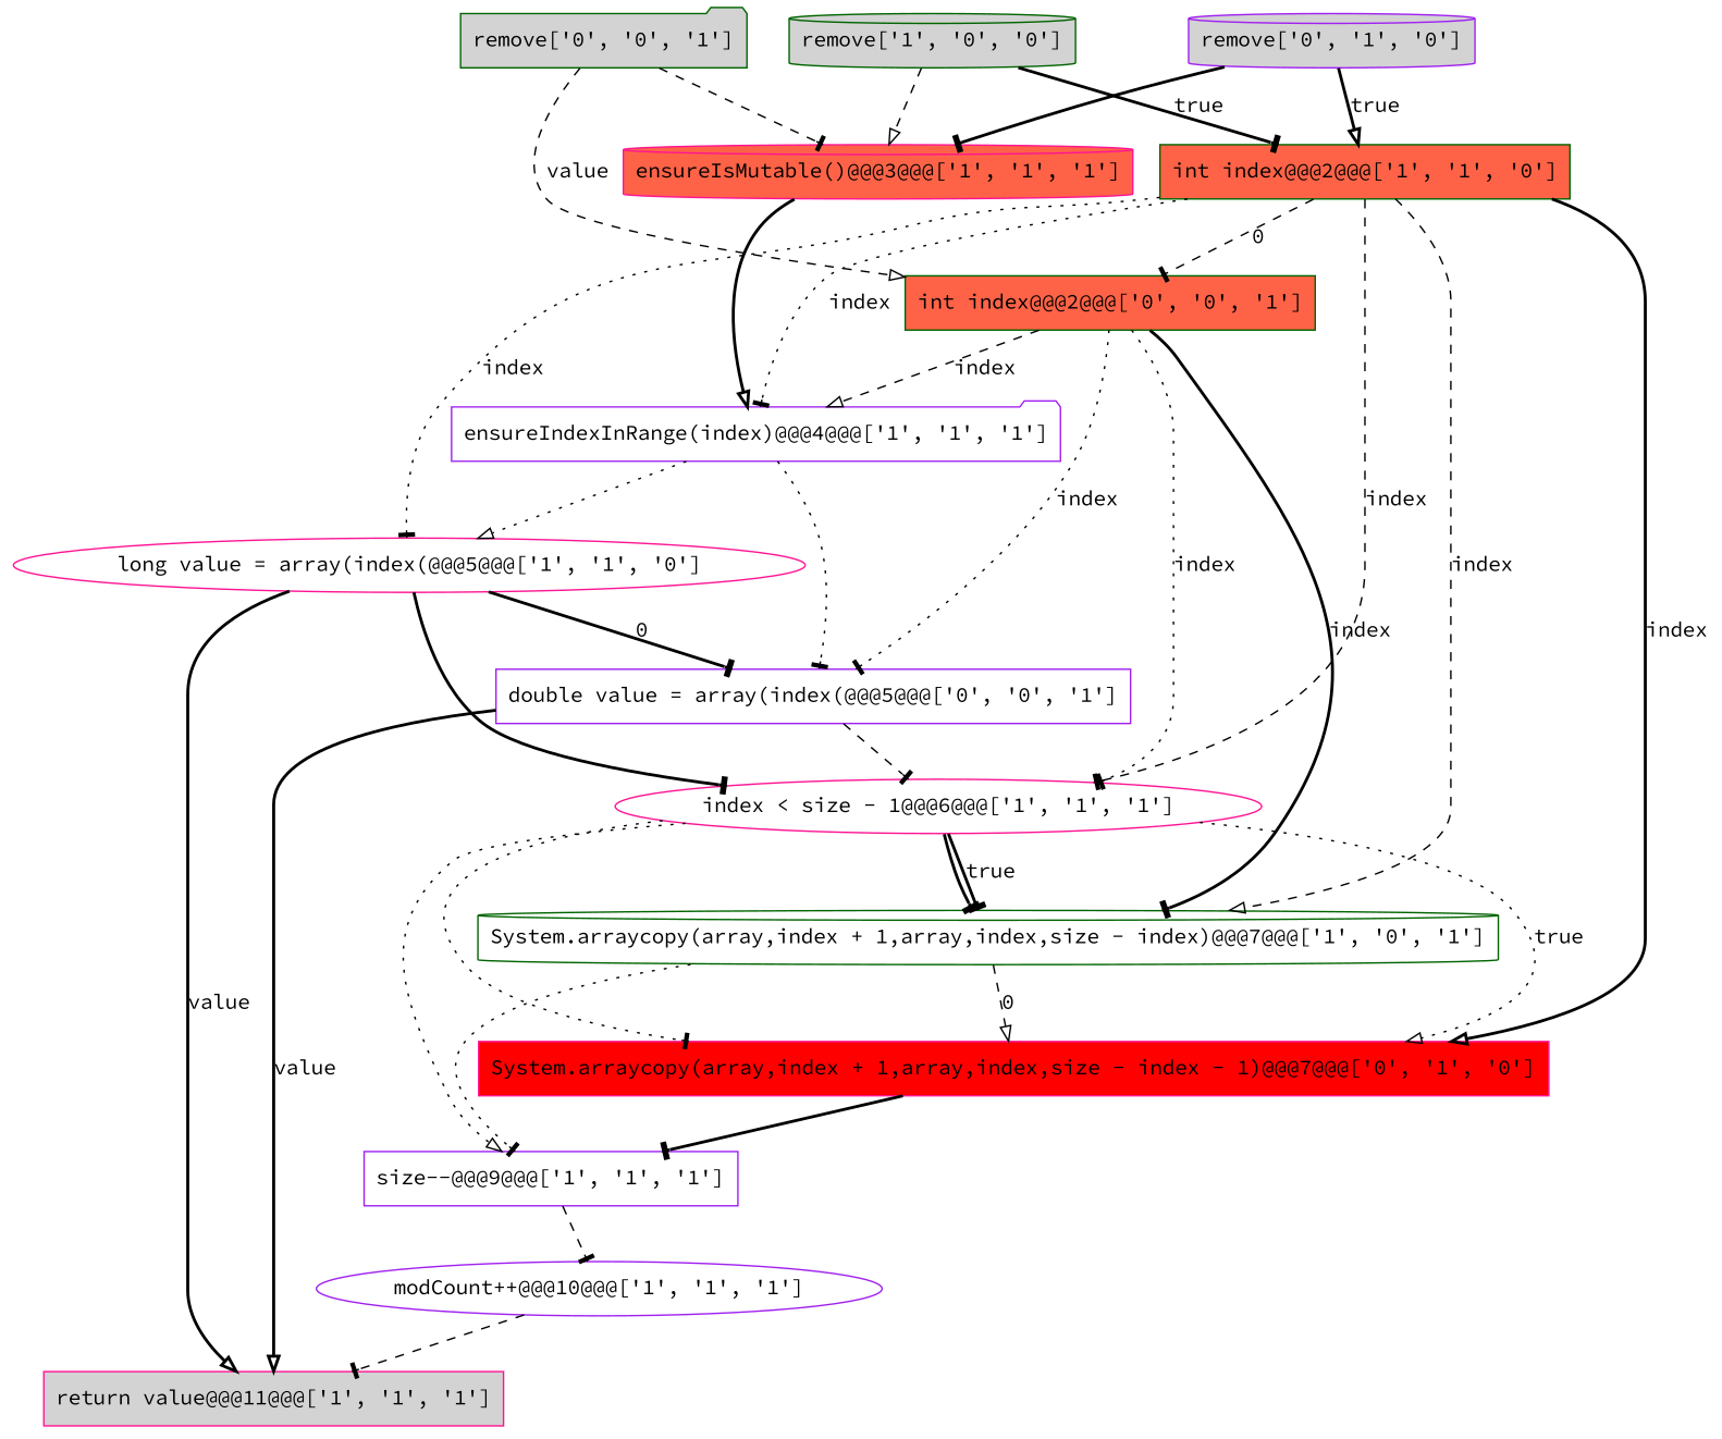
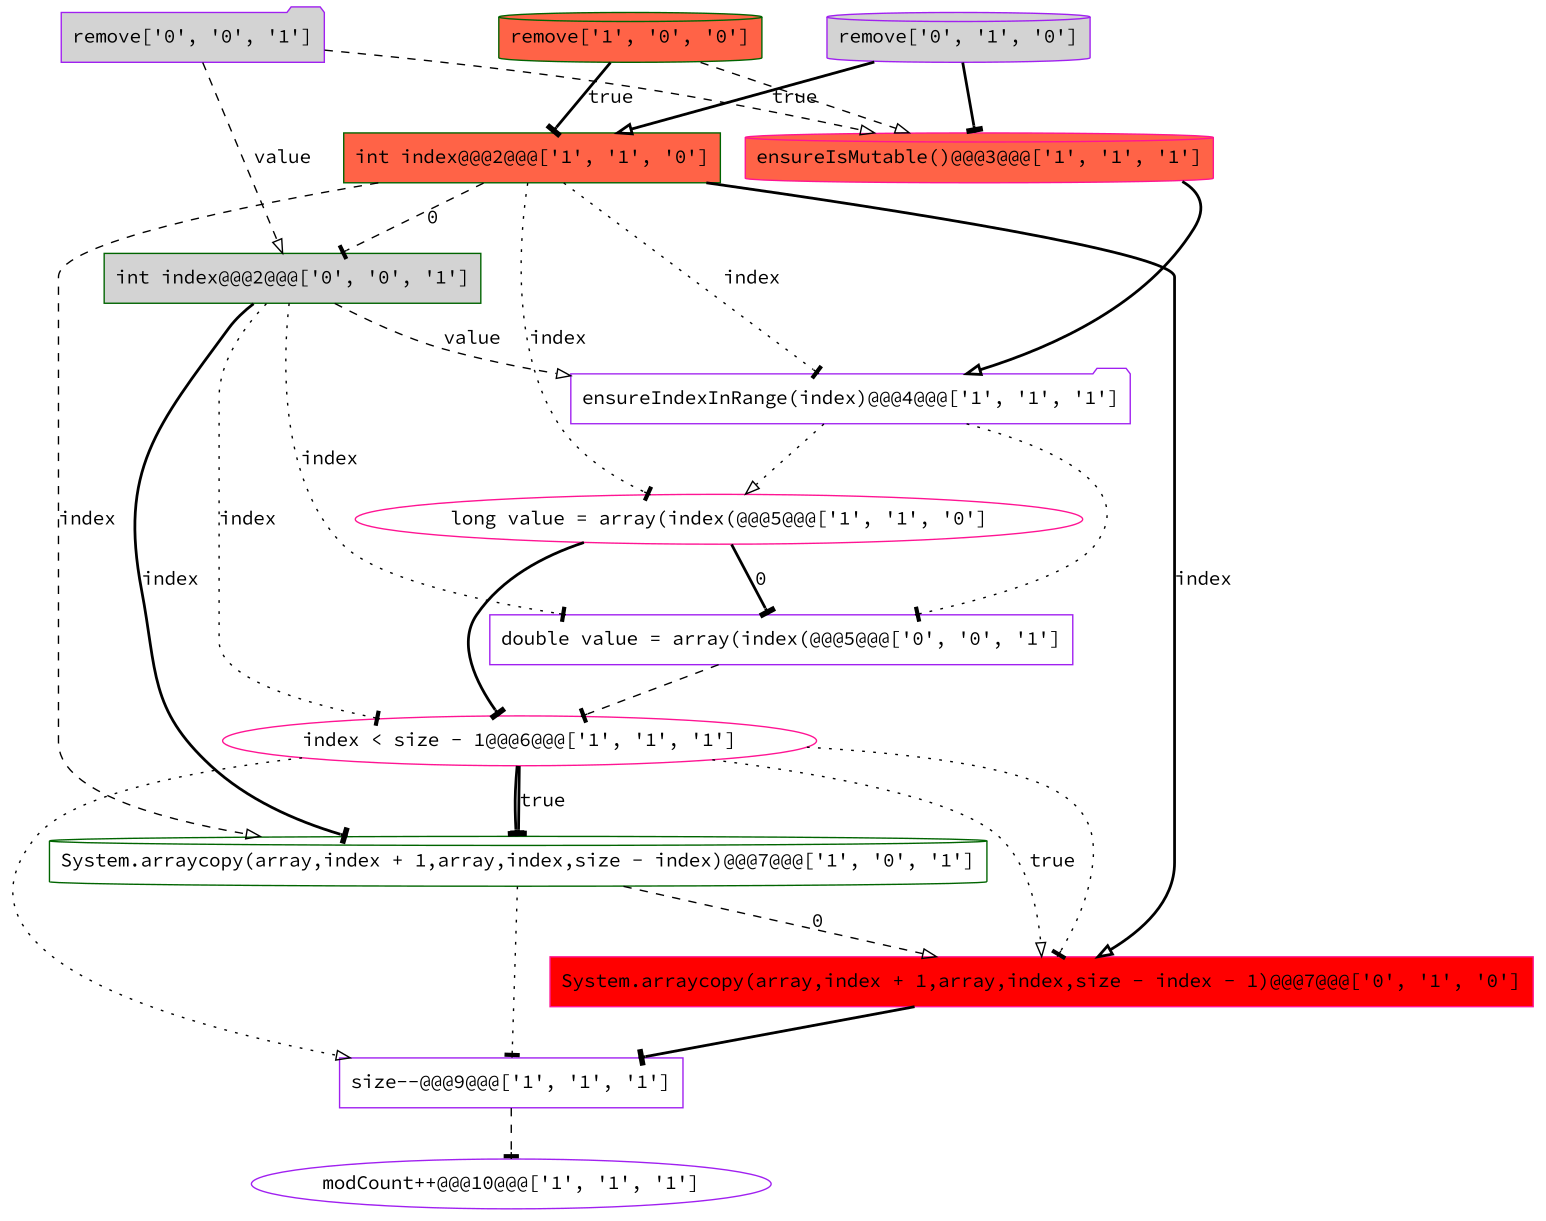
  digraph {
    fontname="Source Code Pro"
    node [color=deeppink fillcolor=white fontname="Source Code Pro" shape=box style=filled]
    edge [arrowhead=tee fontname="Source Code Pro" style=bold]
-   n1 [fillcolor=lightgray label="return value@@@11@@@['1', '1', '1']"]
    n2 [fillcolor=tomato label="ensureIsMutable()@@@3@@@['1', '1', '1']" shape=cylinder]
    n3 [color=purple label="ensureIndexInRange(index)@@@4@@@['1', '1', '1']" shape=folder]
    n4 [label="long value = array(index(@@@5@@@['1', '1', '0']" shape=ellipse]
    n5 [color=purple label="double value = array(index(@@@5@@@['0', '0', '1']"]
    n6 [color=darkgreen fillcolor=tomato label="int index@@@2@@@['1', '1', '0']"]
-   n7 [color=darkgreen fillcolor=tomato label="int index@@@2@@@['0', '0', '1']"]
+   n7 [color=darkgreen fillcolor=lightgray label="int index@@@2@@@['0', '0', '1']"]
    n8 [label="index < size - 1@@@6@@@['1', '1', '1']" shape=ellipse]
    n9 [color=darkgreen label="System.arraycopy(array,index + 1,array,index,size - index)@@@7@@@['1', '0', '1']" shape=cylinder]
    n10 [fillcolor=red label="System.arraycopy(array,index + 1,array,index,size - index - 1)@@@7@@@['0', '1', '0']"]
    n11 [color=purple label="size--@@@9@@@['1', '1', '1']"]
-   n12 [color=darkgreen fillcolor=lightgray label="remove['0', '0', '1']" shape=folder]
+   n12 [color=purple fillcolor=lightgray label="remove['0', '0', '1']" shape=folder]
    n13 [color=purple label="modCount++@@@10@@@['1', '1', '1']" shape=ellipse]
    n14 [color=purple fillcolor=lightgray label="remove['0', '1', '0']" shape=cylinder]
-   n15 [color=darkgreen fillcolor=lightgray label="remove['1', '0', '0']" shape=cylinder]
+   n15 [color=darkgreen fillcolor=tomato label="remove['1', '0', '0']" shape=cylinder]
    n2 -> n3 [arrowhead=onormal]
    n3 -> n4 [arrowhead=onormal style=dotted]
    n3 -> n5 [style=dotted]
-   n4 -> n1 [arrowhead=onormal label=value]
    n4 -> n5 [label=0]
    n4 -> n8
-   n5 -> n1 [arrowhead=onormal label=value]
    n5 -> n8 [style=dashed]
    n6 -> n3 [label=index style=dotted]
    n6 -> n4 [label=index style=dotted]
    n6 -> n7 [label=0 style=dashed]
-   n6 -> n8 [label=index style=dashed]
    n6 -> n9 [arrowhead=onormal label=index style=dashed]
    n6 -> n10 [arrowhead=onormal label=index]
-   n7 -> n3 [arrowhead=onormal label=index style=dashed]
+   n7 -> n3 [arrowhead=onormal label=value style=dashed]
    n7 -> n5 [label=index style=dotted]
    n7 -> n8 [label=index style=dotted]
    n7 -> n9 [label=index]
    n8 -> n9
    n8 -> n9 [label=true]
    n8 -> n10 [style=dotted]
    n8 -> n10 [arrowhead=onormal label=true style=dotted]
    n8 -> n11 [arrowhead=onormal style=dotted]
    n9 -> n10 [arrowhead=onormal label=0 style=dashed]
    n9 -> n11 [style=dotted]
    n10 -> n11
    n11 -> n13 [style=dashed]
-   n12 -> n2 [style=dashed]
+   n12 -> n2 [arrowhead=onormal style=dashed]
    n12 -> n7 [arrowhead=onormal label=value style=dashed]
-   n13 -> n1 [style=dashed]
    n14 -> n2
    n14 -> n6 [arrowhead=onormal label=true]
    n15 -> n2 [arrowhead=onormal style=dashed]
    n15 -> n6 [label=true]
  }
